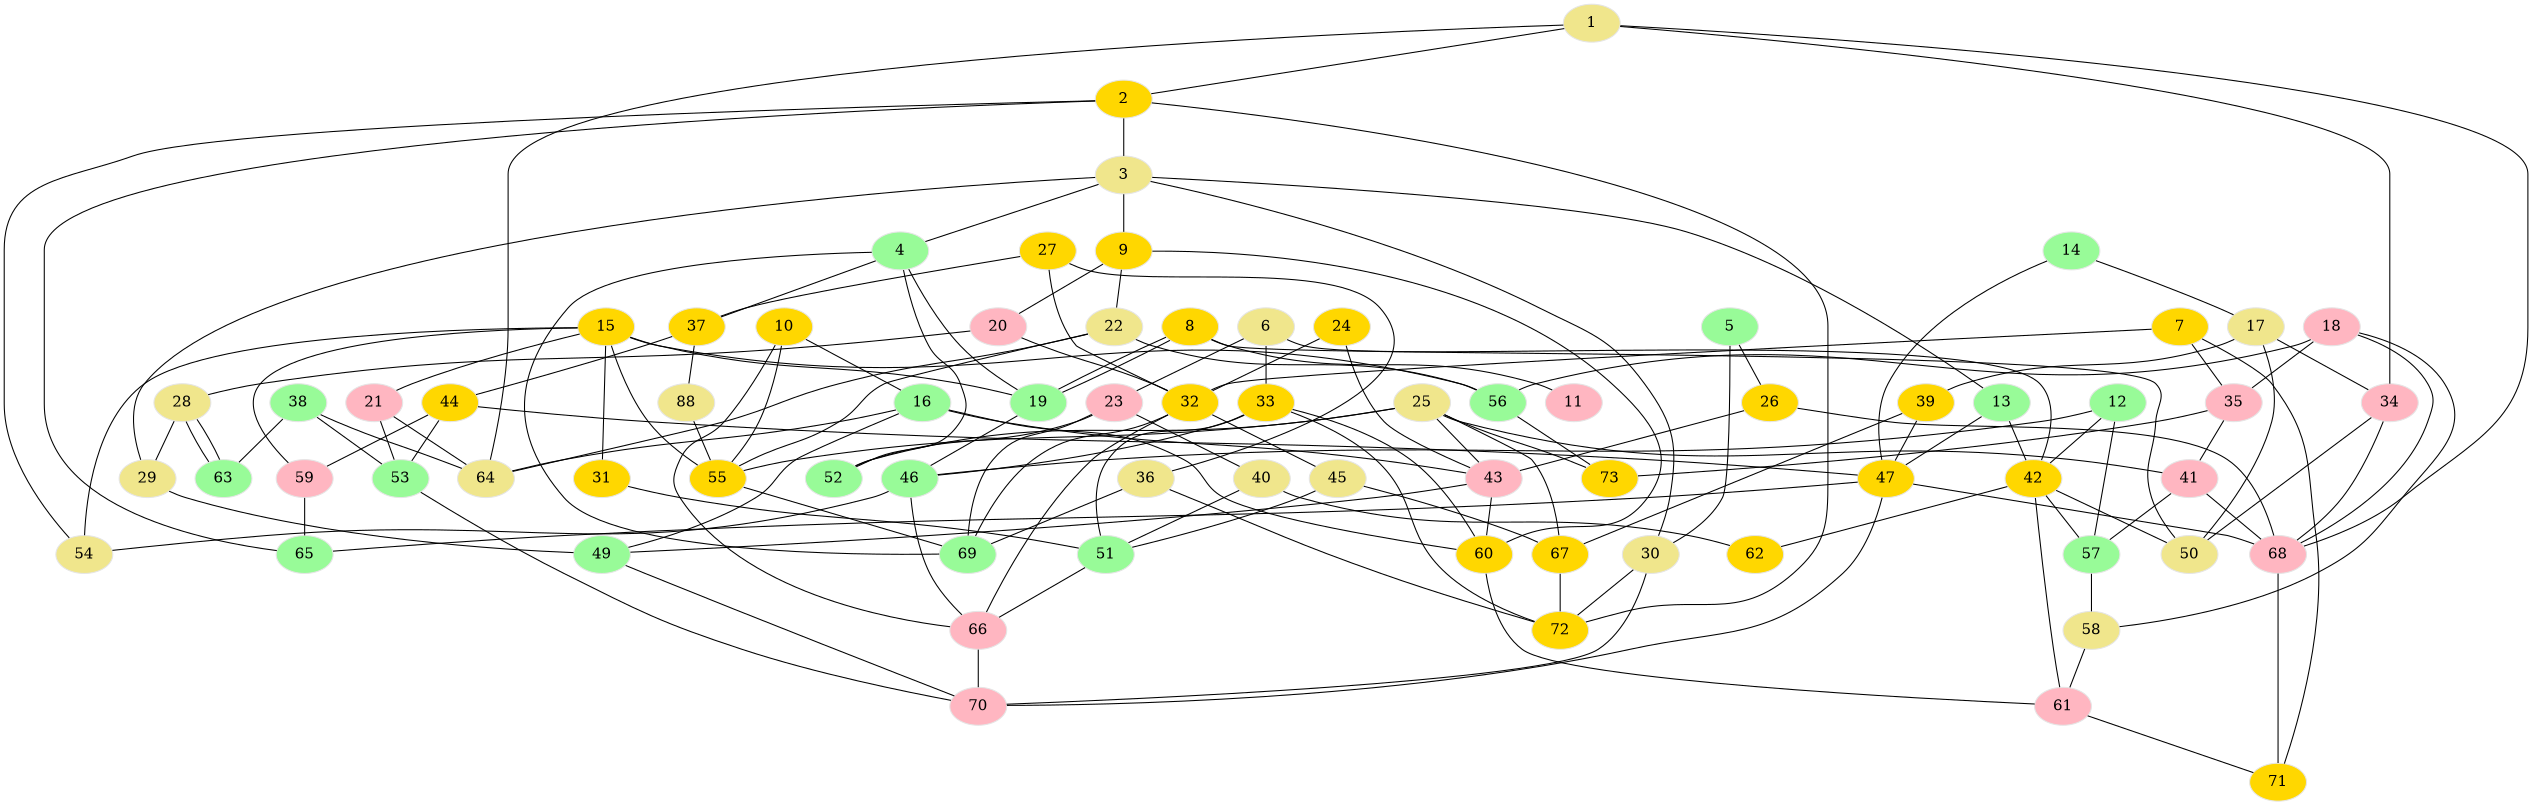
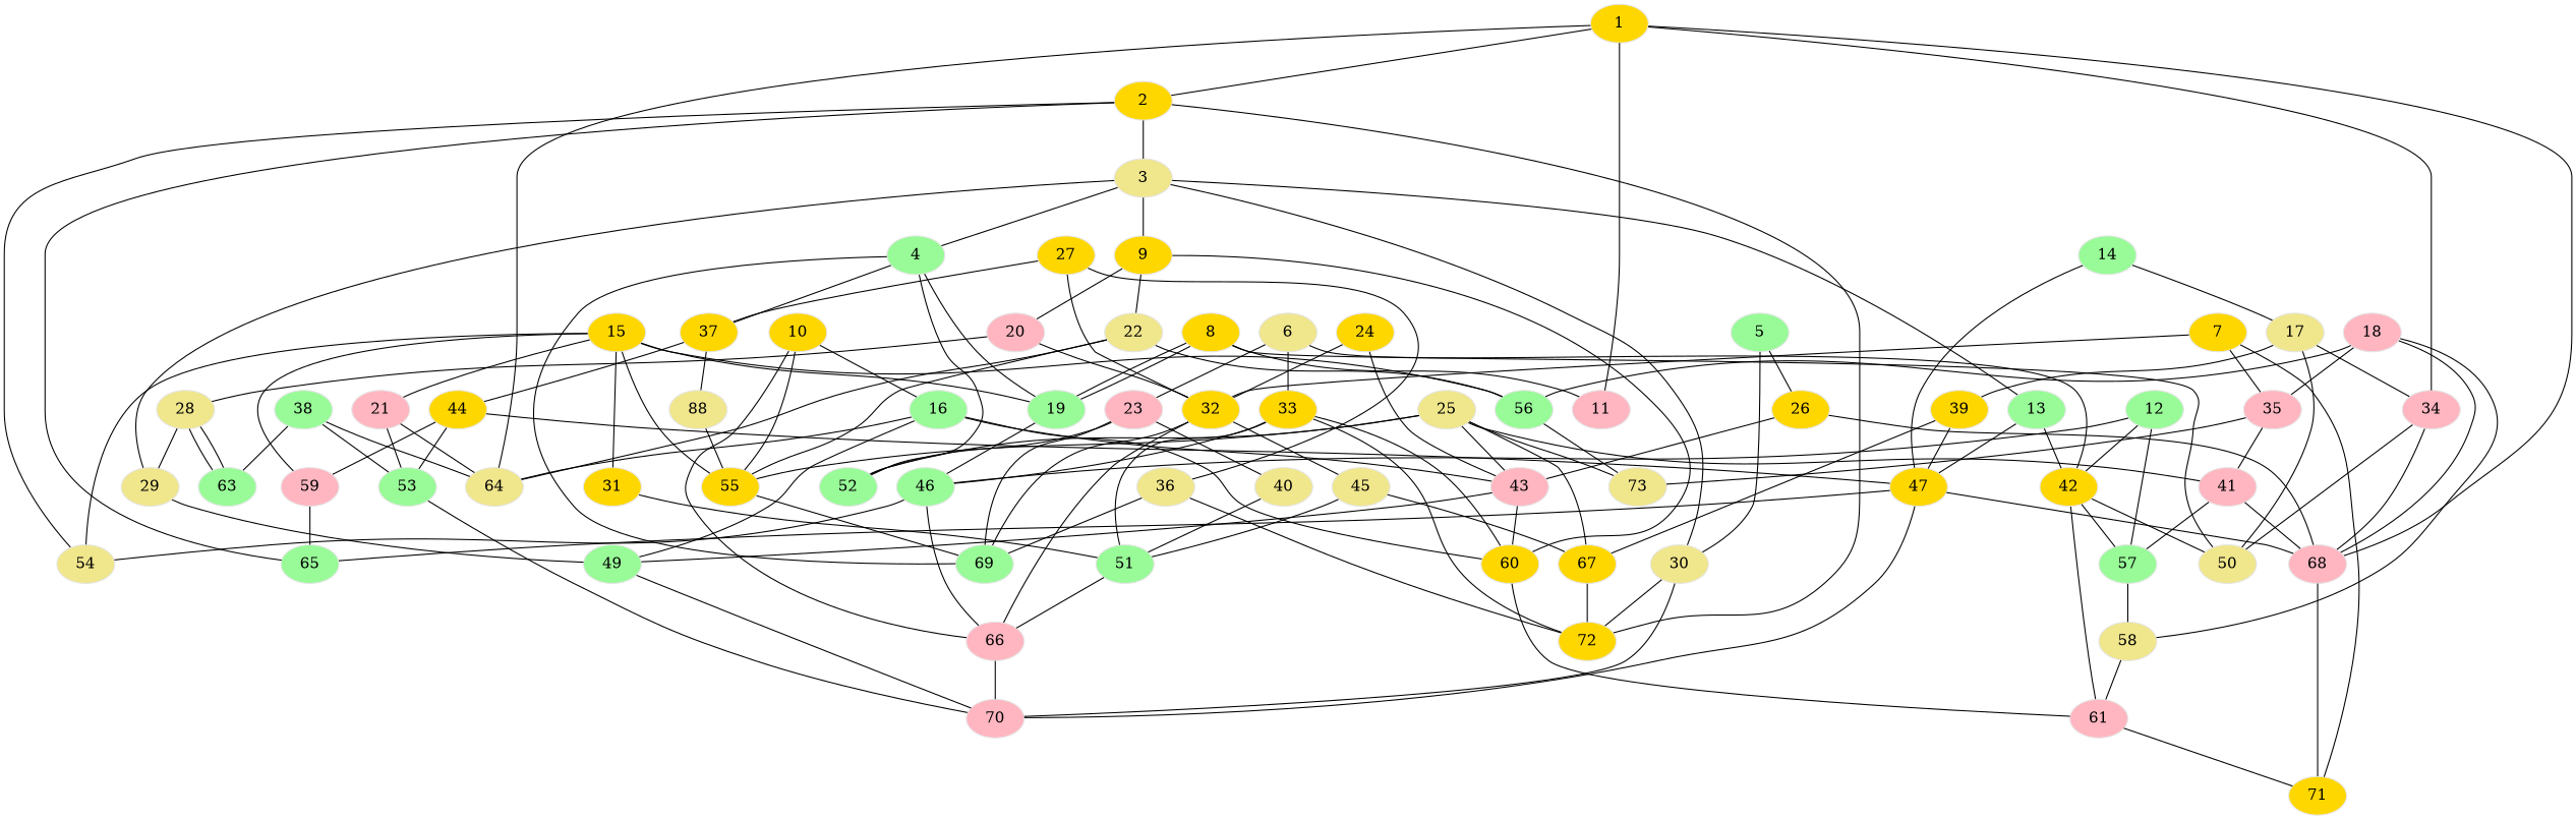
  graph {
    node [color=gray90 fillcolor=gold style=filled]
-   1 [fillcolor=khaki]
+   1
    2
    11 [fillcolor=lightpink]
    34 [fillcolor=lightpink]
    64 [fillcolor=khaki]
    68 [fillcolor=lightpink]
    3 [fillcolor=khaki]
    54 [fillcolor=khaki]
    65 [fillcolor=palegreen]
    72
    50 [fillcolor=khaki]
    71
    4 [fillcolor=palegreen]
    9
    13 [fillcolor=palegreen]
    29 [fillcolor=khaki]
    30 [fillcolor=khaki]
    19 [fillcolor=palegreen]
    37
    52 [fillcolor=palegreen]
    69 [fillcolor=palegreen]
    20 [fillcolor=lightpink]
    22 [fillcolor=khaki]
    60
    42
    47
    49 [fillcolor=palegreen]
    70 [fillcolor=lightpink]
    46 [fillcolor=palegreen]
    44
    n31 [fillcolor=khaki label=88]
    5 [fillcolor=palegreen]
    26
    43 [fillcolor=lightpink]
    6 [fillcolor=khaki]
    23 [fillcolor=lightpink]
    33
    40 [fillcolor=khaki]
    51 [fillcolor=palegreen]
    57 [fillcolor=palegreen]
-   62
    61 [fillcolor=lightpink]
    7
    32
    35 [fillcolor=lightpink]
    66 [fillcolor=lightpink]
    45 [fillcolor=khaki]
    41 [fillcolor=lightpink]
-   73
+   73 [fillcolor=khaki]
    8
    28 [fillcolor=khaki]
    55
    56 [fillcolor=palegreen]
    16 [fillcolor=palegreen]
    10
    12 [fillcolor=palegreen]
    58 [fillcolor=khaki]
    14 [fillcolor=palegreen]
    17 [fillcolor=khaki]
    39
    15
    21 [fillcolor=lightpink]
    31
    59 [fillcolor=lightpink]
    53 [fillcolor=palegreen]
    67
    18 [fillcolor=lightpink]
    63 [fillcolor=palegreen]
    24
    25 [fillcolor=khaki]
    27
    36 [fillcolor=khaki]
    38 [fillcolor=palegreen]
    1 -- 2
+   1 -- 11
    1 -- 34
    1 -- 64
    1 -- 68
    2 -- 3
    2 -- 54
    2 -- 65
    2 -- 72
    34 -- 68
    34 -- 50
    68 -- 71
    3 -- 4
    3 -- 9
    3 -- 13
    3 -- 29
    3 -- 30
    4 -- 19
    4 -- 37
    4 -- 52
    4 -- 69
    9 -- 20
    9 -- 22
    9 -- 60
    13 -- 42
    13 -- 47
    29 -- 49
    30 -- 72
    30 -- 70
    19 -- 46
    37 -- 44
    37 -- n31
    20 -- 32
    20 -- 28
    22 -- 64
    22 -- 55
    22 -- 56
    60 -- 61
    42 -- 50
    42 -- 57
-   42 -- 62
    42 -- 61
    47 -- 68
    47 -- 65
    47 -- 70
    49 -- 70
    46 -- 54
    46 -- 66
    44 -- 47
    44 -- 59
    44 -- 53
    n31 -- 55
    5 -- 30
    5 -- 26
    26 -- 68
    26 -- 43
    43 -- 60
    43 -- 49
    6 -- 42
    6 -- 23
    6 -- 33
    23 -- 52
    23 -- 69
    23 -- 40
    33 -- 72
    33 -- 60
    33 -- 46
    33 -- 51
    40 -- 51
-   40 -- 62
    51 -- 66
    57 -- 58
    61 -- 71
    7 -- 71
    7 -- 32
    7 -- 35
    32 -- 69
    32 -- 66
    32 -- 45
    35 -- 41
    35 -- 73
    66 -- 70
    45 -- 51
    45 -- 67
    41 -- 68
    41 -- 57
    8 -- 11
    8 -- 50
    8 -- 19
    8 -- 19
    28 -- 29
    28 -- 63
    28 -- 63
    55 -- 69
    56 -- 73
    16 -- 64
    16 -- 60
    16 -- 49
    16 -- 43
    10 -- 66
    10 -- 55
    10 -- 16
    12 -- 42
    12 -- 46
    12 -- 57
    58 -- 61
    14 -- 47
    14 -- 17
    17 -- 34
    17 -- 50
    17 -- 39
    39 -- 47
    39 -- 67
    15 -- 54
    15 -- 19
    15 -- 55
    15 -- 56
    15 -- 21
    15 -- 31
    15 -- 59
    21 -- 64
    21 -- 53
    31 -- 51
    59 -- 65
    53 -- 70
    67 -- 72
    18 -- 68
    18 -- 35
    18 -- 56
    18 -- 58
    24 -- 43
    24 -- 32
    25 -- 52
    25 -- 43
    25 -- 41
    25 -- 73
    25 -- 55
    25 -- 67
    27 -- 37
    27 -- 32
    27 -- 36
    36 -- 72
    36 -- 69
    38 -- 64
    38 -- 53
    38 -- 63
  }
